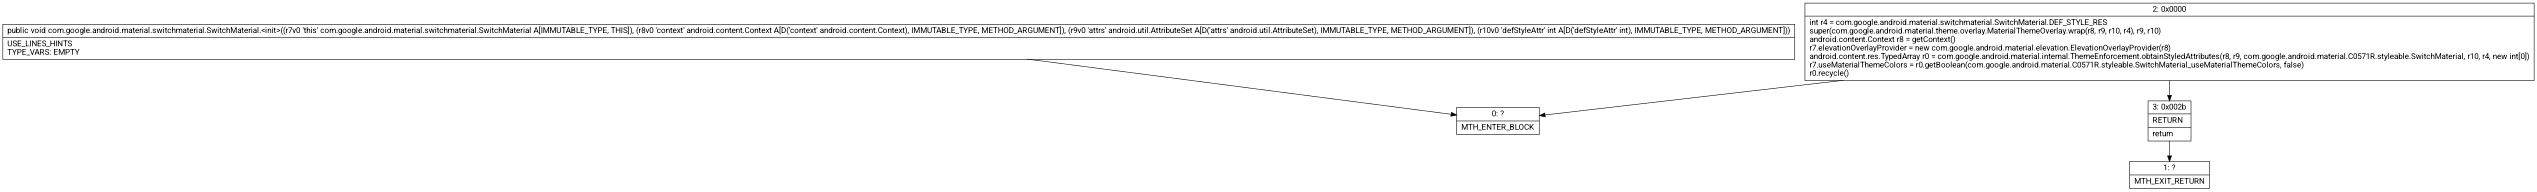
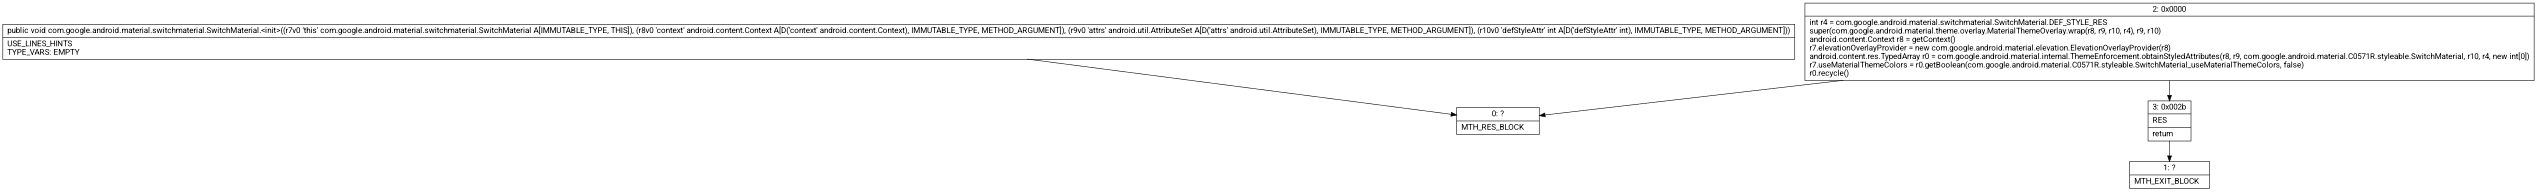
  digraph {
    fontname=Roboto
    node [fontname=Roboto shape=record]
    edge [fontname=Roboto]
-   n1 [label="{0\:\ ?|MTH_ENTER_BLOCK\l}"]
+   n1 [label="{0\:\ ?|MTH_RES_BLOCK\l}"]
    n2 [label="{2\:\ 0x0000|int r4 = com.google.android.material.switchmaterial.SwitchMaterial.DEF_STYLE_RES\lsuper(com.google.android.material.theme.overlay.MaterialThemeOverlay.wrap(r8, r9, r10, r4), r9, r10)\landroid.content.Context r8 = getContext()\lr7.elevationOverlayProvider = new com.google.android.material.elevation.ElevationOverlayProvider(r8)\landroid.content.res.TypedArray r0 = com.google.android.material.internal.ThemeEnforcement.obtainStyledAttributes(r8, r9, com.google.android.material.C0571R.styleable.SwitchMaterial, r10, r4, new int[0])\lr7.useMaterialThemeColors = r0.getBoolean(com.google.android.material.C0571R.styleable.SwitchMaterial_useMaterialThemeColors, false)\lr0.recycle()\l}"]
-   n3 [label="{3\:\ 0x002b|RETURN\l|return\l}"]
-   n4 [label="{1\:\ ?|MTH_EXIT_RETURN\l}"]
+   n3 [label="{3\:\ 0x002b|RES\l|return\l}"]
+   n4 [label="{1\:\ ?|MTH_EXIT_BLOCK\l}"]
    n5 [label="{public void com.google.android.material.switchmaterial.SwitchMaterial.\<init\>((r7v0 'this' com.google.android.material.switchmaterial.SwitchMaterial A[IMMUTABLE_TYPE, THIS]), (r8v0 'context' android.content.Context A[D('context' android.content.Context), IMMUTABLE_TYPE, METHOD_ARGUMENT]), (r9v0 'attrs' android.util.AttributeSet A[D('attrs' android.util.AttributeSet), IMMUTABLE_TYPE, METHOD_ARGUMENT]), (r10v0 'defStyleAttr' int A[D('defStyleAttr' int), IMMUTABLE_TYPE, METHOD_ARGUMENT]))  | USE_LINES_HINTS\lTYPE_VARS: EMPTY\l}"]
    n2 -> n1
    n2 -> n3
    n3 -> n4
    n5 -> n1
  }
